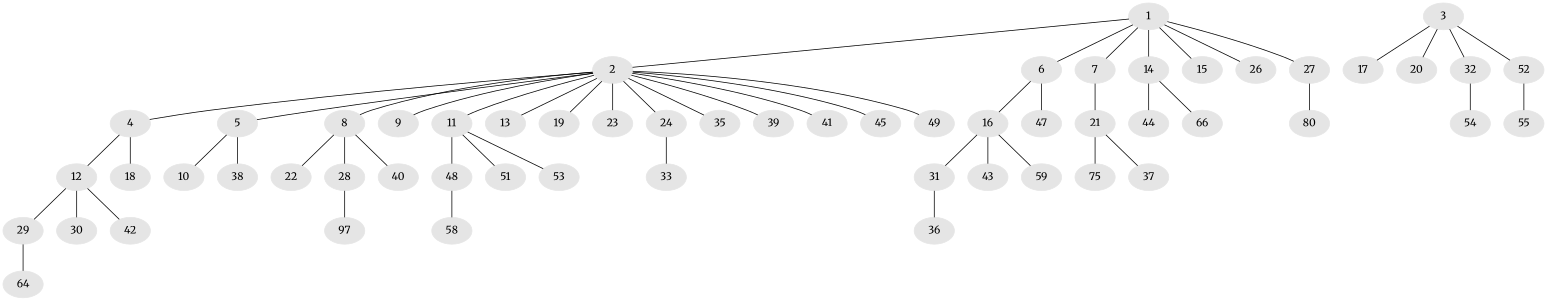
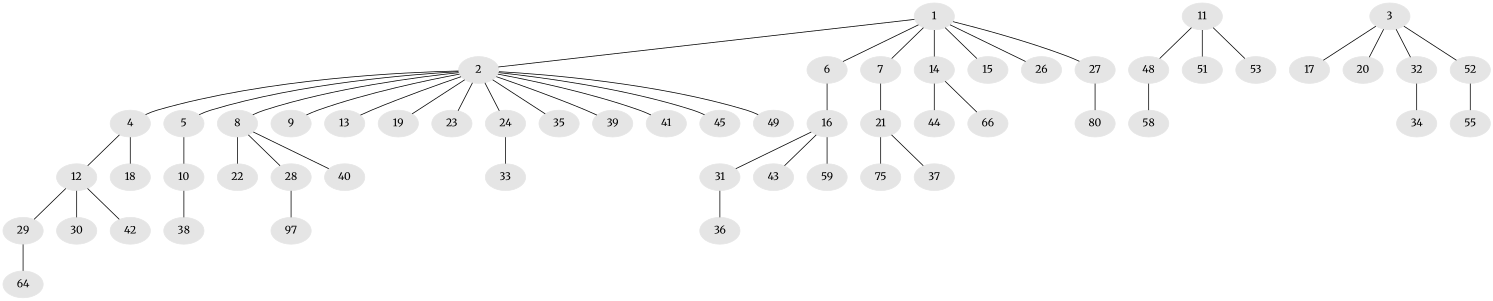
  graph {
    fontname=Merriweather
    node [color=gray90 fontname=Merriweather style=filled]
    edge [fontname=Merriweather]
    1
    2
    6
    7
    14
    15
    26
    27
    4
    5
    8
    9
    11
    13
    19
    23
    24
    35
    39
    41
    45
    49
    16
-   47
    21
    44
    n27 [label=66]
    n28 [label=80]
    3
    17
    20
    32
    52
    12
    18
    10
    22
    28
    40
    48
    51
    53
    33
-   54
+   54 [label=34]
    55
    29
    30
    42
    38
    31
    43
    59
    n53 [label=75]
    37
    n55 [label=97]
    58
    n57 [label=64]
    36
    1 -- 2
    1 -- 6
    1 -- 7
    1 -- 14
    1 -- 15
    1 -- 26
    1 -- 27
    2 -- 4
    2 -- 5
    2 -- 8
    2 -- 9
-   2 -- 11
    2 -- 13
    2 -- 19
    2 -- 23
    2 -- 24
    2 -- 35
    2 -- 39
    2 -- 41
    2 -- 45
    2 -- 49
    6 -- 16
-   6 -- 47
    7 -- 21
    14 -- 44
    14 -- n27
    27 -- n28
    4 -- 12
    4 -- 18
    5 -- 10
    8 -- 22
    8 -- 28
    8 -- 40
    11 -- 48
    11 -- 51
    11 -- 53
    24 -- 33
    16 -- 31
    16 -- 43
    16 -- 59
    21 -- n53
    21 -- 37
    3 -- 17
    3 -- 20
    3 -- 32
    3 -- 52
    32 -- 54
    52 -- 55
    12 -- 29
    12 -- 30
    12 -- 42
-   5 -- 38
+   10 -- 38
    28 -- n55
    48 -- 58
    29 -- n57
    31 -- 36
  }
